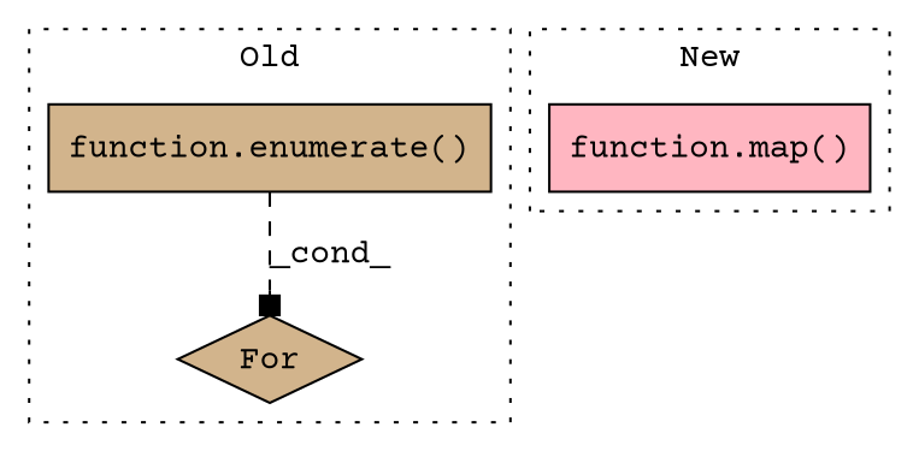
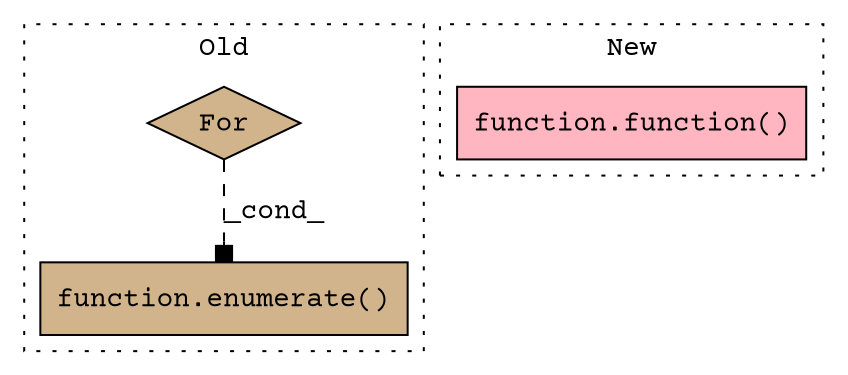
  digraph {
    fontname="Courier Prime"
    node [a=75 shape=box style=filled fillcolor=tan fontname="Courier Prime"]
    n1 [l="10,1" label="function.enumerate()" s="953,967"]
    n2 [a=107 l="4,14" label=For s="939,968" shape=diamond]
-   n3 [l="4,1" label="function.map()" s="903,968" fillcolor=lightpink]
+   n3 [l="4,1" label="function.function()" s="903,968" fillcolor=lightpink]
    subgraph cluster_1 {
      label=Old
      style=dotted
      n1
      n2
    }
    subgraph cluster_2 {
      label=New
      style=dotted
      n3
    }
-   n1 -> n2 [label=_cond_ style=dashed arrowhead=box fontname="Courier Prime"]
+   n2 -> n1 [label=_cond_ style=dashed arrowhead=box fontname="Courier Prime"]
  }
